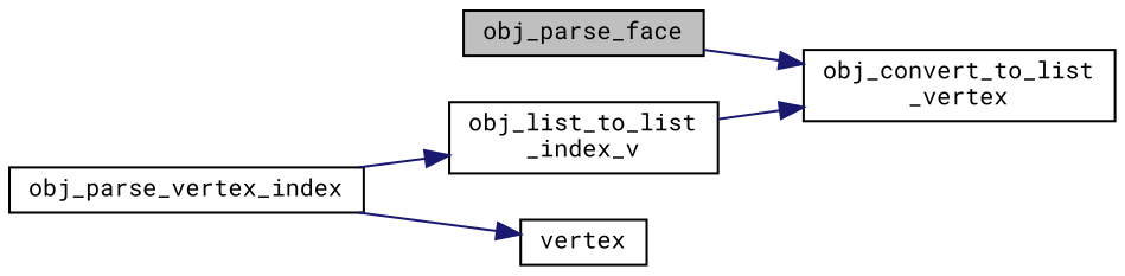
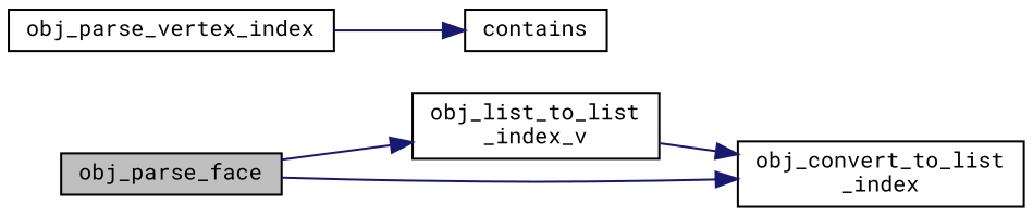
  digraph {
    fontname="Roboto Mono"
    rankdir=LR
    node [color=black fillcolor=white fontname="Roboto Mono" fontsize=10 shape=record style=filled]
    edge [color=midnightblue fontname="Roboto Mono" fontsize=10 labelfontname=Helvetica labelfontsize=10 style=solid]
    n1 [fillcolor=grey75 fontcolor=black height=0.2 label=obj_parse_face width=0.4]
    n2 [height=0.2 label="obj_list_to_list\l_index_v" width=0.4]
-   n3 [height=0.2 label="obj_convert_to_list\l_vertex" width=0.4]
+   n3 [height=0.2 label="obj_convert_to_list\l_index" width=0.4]
    n4 [height=0.2 label=obj_parse_vertex_index width=0.4]
-   n5 [height=0.2 label=vertex width=0.4]
-   n4 -> n2
+   n5 [height=0.2 label=contains width=0.4]
+   n1 -> n2
    n1 -> n3
    n2 -> n3
    n4 -> n5
  }
